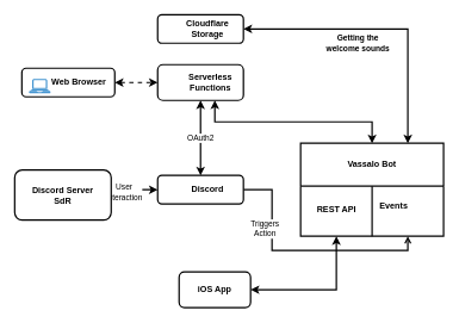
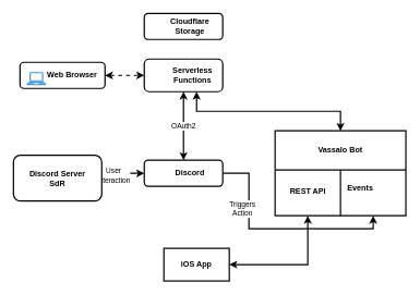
  <mxCell id="0" />
  <mxCell id="1" parent="0" />
- <mxCell id="2" value="&lt;div&gt;Triggers &lt;br&gt;&lt;/div&gt;&lt;div&gt;Action&lt;/div&gt;" style="edgeStyle=orthogonalEdgeStyle;rounded=0;orthogonalLoop=1;jettySize=auto;html=1;entryX=0.75;entryY=1;entryDx=0;entryDy=0;strokeWidth=2;endArrow=open;" edge="1" parent="1" source="3" target="15"><mxGeometry x="-0.433" y="-10" relative="1" as="geometry"><mxPoint as="offset" /></mxGeometry></mxCell>
+ <mxCell id="2" value="&lt;div&gt;Triggers &lt;br&gt;&lt;/div&gt;&lt;div&gt;Action&lt;/div&gt;" style="edgeStyle=orthogonalEdgeStyle;rounded=0;orthogonalLoop=1;jettySize=auto;html=1;entryX=0.75;entryY=1;entryDx=0;entryDy=0;strokeWidth=2;" edge="1" parent="1" source="3" target="15"><mxGeometry x="-0.433" y="-10" relative="1" as="geometry"><mxPoint as="offset" /></mxGeometry></mxCell>
  <mxCell id="3" value="Discord" style="rounded=1;whiteSpace=wrap;html=1;fontSize=12;glass=0;strokeWidth=2;shadow=0;labelPosition=center;verticalLabelPosition=middle;align=center;verticalAlign=middle;spacingLeft=20;fontStyle=1" parent="1" vertex="1"><mxGeometry x="220" y="245" width="120" height="40" as="geometry" /></mxCell>
  <mxCell id="4" style="edgeStyle=orthogonalEdgeStyle;rounded=0;orthogonalLoop=1;jettySize=auto;html=1;entryX=0.25;entryY=1;entryDx=0;entryDy=0;strokeWidth=2;startArrow=classic;startFill=1;" parent="1" source="5" target="15" edge="1"><mxGeometry relative="1" as="geometry" /></mxCell>
- <mxCell id="5" value="iOS App" style="rounded=1;whiteSpace=wrap;html=1;fontSize=12;glass=0;strokeWidth=2;shadow=0;spacingLeft=0;fontStyle=1" parent="1" vertex="1"><mxGeometry x="250" y="380" width="100" height="50" as="geometry" /></mxCell>
+ <mxCell id="5" value="iOS App" style="whiteSpace=wrap;html=1;fontSize=12;glass=0;strokeWidth=2;shadow=0;spacingLeft=0;fontStyle=1;rounded=0;" parent="1" vertex="1"><mxGeometry x="250" y="380" width="100" height="50" as="geometry" /></mxCell>
  <mxCell id="6" value="&lt;div&gt;User&lt;/div&gt;&lt;div&gt;Interaction&lt;/div&gt;" style="edgeStyle=orthogonalEdgeStyle;rounded=0;orthogonalLoop=1;jettySize=auto;html=1;entryX=0;entryY=0.5;entryDx=0;entryDy=0;strokeWidth=2;" edge="1" parent="1" source="7" target="3"><mxGeometry y="15" relative="1" as="geometry"><mxPoint as="offset" /></mxGeometry></mxCell>
  <mxCell id="7" value="Discord Server&lt;br&gt;SdR" style="rounded=1;whiteSpace=wrap;html=1;fontSize=12;glass=0;strokeWidth=2;shadow=0;fontStyle=1" parent="1" vertex="1"><mxGeometry x="20" y="237.5" width="135" height="70" as="geometry" /></mxCell>
  <mxCell id="8" style="edgeStyle=orthogonalEdgeStyle;rounded=0;orthogonalLoop=1;jettySize=auto;html=1;startArrow=classic;startFill=1;strokeWidth=2;dashed=1;" edge="1" parent="1" source="9" target="12"><mxGeometry relative="1" as="geometry" /></mxCell>
  <mxCell id="9" value="Web Browser" style="rounded=1;whiteSpace=wrap;html=1;fontSize=12;glass=0;strokeWidth=2;shadow=0;spacingRight=0;spacingLeft=30;fontStyle=1" parent="1" vertex="1"><mxGeometry x="30" y="95" width="130" height="40" as="geometry" /></mxCell>
  <mxCell id="10" value="&lt;div&gt;Cloudflare &lt;br&gt;&lt;/div&gt;&lt;div&gt;Storage&lt;/div&gt;" style="rounded=1;whiteSpace=wrap;html=1;fontSize=12;glass=0;strokeWidth=2;shadow=0;verticalAlign=middle;spacingLeft=20;fontStyle=1" parent="1" vertex="1"><mxGeometry x="220" y="20" width="120" height="40" as="geometry" /></mxCell>
  <mxCell id="11" value="&lt;div&gt;OAuth2&lt;/div&gt;" style="edgeStyle=orthogonalEdgeStyle;rounded=0;orthogonalLoop=1;jettySize=auto;html=1;exitX=0.5;exitY=1;exitDx=0;exitDy=0;entryX=0.5;entryY=0;entryDx=0;entryDy=0;strokeWidth=2;startArrow=classic;startFill=1;" edge="1" parent="1" source="12" target="3"><mxGeometry relative="1" as="geometry" /></mxCell>
  <mxCell id="12" value="&lt;div&gt;Serverless &lt;br&gt;&lt;/div&gt;&lt;div&gt;Functions&lt;/div&gt;" style="rounded=1;whiteSpace=wrap;html=1;fontSize=12;glass=0;strokeWidth=2;shadow=0;spacingLeft=28;fontStyle=1" parent="1" vertex="1"><mxGeometry x="220" y="90" width="120" height="50" as="geometry" /></mxCell>
  <mxCell id="13" style="edgeStyle=orthogonalEdgeStyle;rounded=0;orthogonalLoop=1;jettySize=auto;html=1;exitX=0.5;exitY=0;exitDx=0;exitDy=0;startArrow=classic;startFill=1;strokeWidth=2;" edge="1" parent="1" source="15"><mxGeometry relative="1" as="geometry"><mxPoint x="300" y="140" as="targetPoint" /><Array as="points"><mxPoint x="520" y="170" /><mxPoint x="300" y="170" /><mxPoint x="300" y="140" /></Array></mxGeometry></mxCell>
- <mxCell id="14" value="Getting the &lt;br&gt;&lt;div&gt;welcome sounds&lt;/div&gt;" style="edgeStyle=orthogonalEdgeStyle;rounded=0;orthogonalLoop=1;jettySize=auto;html=1;exitX=0.75;exitY=0;exitDx=0;exitDy=0;entryX=1;entryY=0.5;entryDx=0;entryDy=0;startArrow=classic;startFill=1;strokeWidth=2;fontStyle=1" edge="1" parent="1" source="15" target="10"><mxGeometry x="0.179" y="20" relative="1" as="geometry"><mxPoint as="offset" /></mxGeometry></mxCell>
  <mxCell id="15" value="Vassalo Bot" style="swimlane;whiteSpace=wrap;html=1;startSize=60;strokeWidth=2;" parent="1" vertex="1"><mxGeometry x="420" y="200" width="200" height="130" as="geometry"><mxRectangle x="520" y="710" width="110" height="60" as="alternateBounds" /></mxGeometry></mxCell>
  <mxCell id="16" value="" style="endArrow=none;html=1;rounded=0;exitX=0.5;exitY=1;exitDx=0;exitDy=0;strokeWidth=2;" parent="1" source="15" edge="1"><mxGeometry width="50" height="50" relative="1" as="geometry"><mxPoint x="500" y="320" as="sourcePoint" /><mxPoint x="520" y="260" as="targetPoint" /></mxGeometry></mxCell>
  <mxCell id="17" value="REST API" style="text;html=1;align=center;verticalAlign=middle;resizable=0;points=[];autosize=1;strokeColor=none;fillColor=none;strokeWidth=2;fontStyle=1" parent="1" vertex="1"><mxGeometry x="430" y="278" width="80" height="30" as="geometry" /></mxCell>
  <mxCell id="18" value="&lt;div&gt;Events&lt;/div&gt;" style="text;html=1;align=center;verticalAlign=middle;resizable=0;points=[];autosize=1;strokeColor=none;fillColor=none;strokeWidth=2;fontStyle=1" parent="1" vertex="1"><mxGeometry x="520" y="273" width="60" height="30" as="geometry" /></mxCell>
  <mxCell id="19" value="" style="pointerEvents=1;shadow=0;dashed=0;html=1;strokeColor=none;fillColor=#4495D1;labelPosition=center;verticalLabelPosition=bottom;verticalAlign=top;align=center;outlineConnect=0;shape=mxgraph.veeam.laptop;" vertex="1" parent="1"><mxGeometry x="40" y="110" width="30" height="20" as="geometry" /></mxCell>
  <mxCell id="20" value="" style="shape=image;html=1;verticalAlign=top;verticalLabelPosition=bottom;labelBackgroundColor=#ffffff;imageAspect=0;aspect=fixed;image=https://cdn1.iconfinder.com/data/icons/unicons-line-vol-3/24/discord-128.png" vertex="1" parent="1"><mxGeometry x="230" y="249" width="32" height="32" as="geometry" /></mxCell>
  <mxCell id="21" value="" style="shape=image;html=1;verticalAlign=top;verticalLabelPosition=bottom;labelBackgroundColor=#ffffff;imageAspect=0;aspect=fixed;image=https://cdn4.iconfinder.com/data/icons/essentials-72/24/050_-_Cloud-128.png" vertex="1" parent="1"><mxGeometry x="230" y="26" width="28" height="28" as="geometry" /></mxCell>
  <mxCell id="22" value="" style="shape=image;html=1;verticalAlign=top;verticalLabelPosition=bottom;labelBackgroundColor=#ffffff;imageAspect=0;aspect=fixed;image=https://cdn1.iconfinder.com/data/icons/ionicons-fill-vol-2/512/logo-vercel-128.png;imageBackground=#FFFFFF;" vertex="1" parent="1"><mxGeometry x="230" y="101.5" width="27" height="27" as="geometry" /></mxCell>
